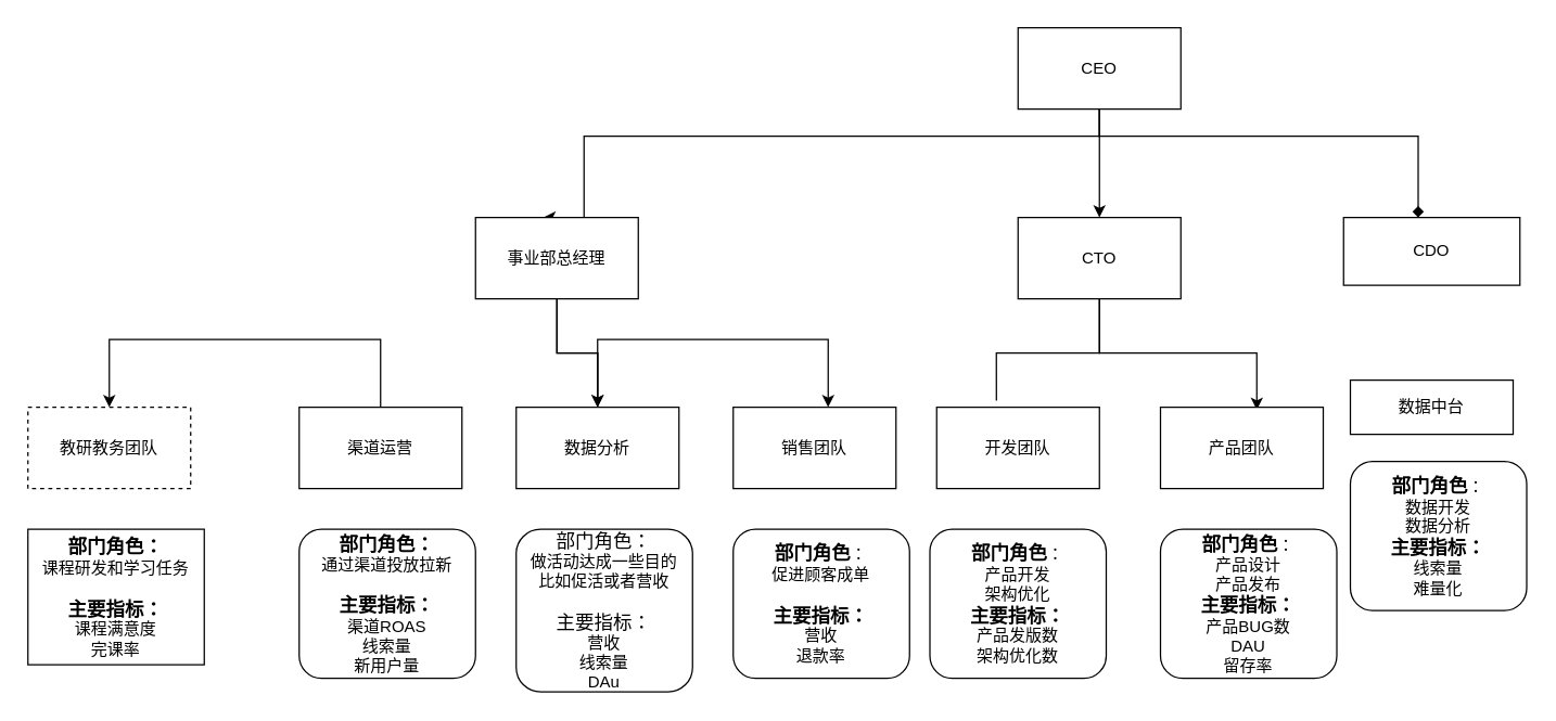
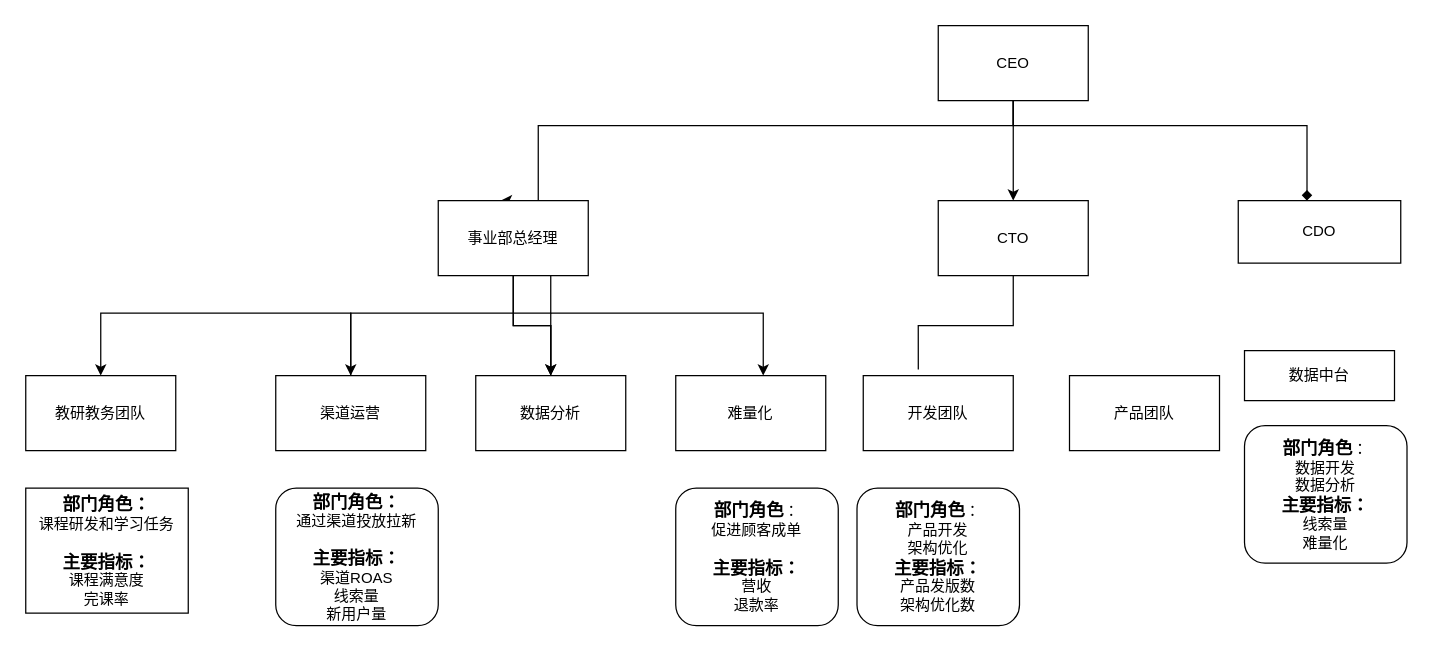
  <mxCell id="0" />
  <mxCell id="1" parent="0" />
  <mxCell id="2" value="" style="edgeStyle=orthogonalEdgeStyle;rounded=0;orthogonalLoop=1;jettySize=auto;html=1;" parent="1" source="5" target="8" edge="1"><mxGeometry relative="1" as="geometry" /></mxCell>
  <mxCell id="3" style="edgeStyle=orthogonalEdgeStyle;rounded=0;orthogonalLoop=1;jettySize=auto;html=1;entryX=0.417;entryY=0;entryDx=0;entryDy=0;entryPerimeter=0;" parent="1" source="5" target="12" edge="1"><mxGeometry relative="1" as="geometry"><mxPoint x="600" y="50" as="targetPoint" /><Array as="points"><mxPoint x="810" y="100" /><mxPoint x="430" y="100" /><mxPoint x="430" y="160" /></Array></mxGeometry></mxCell>
  <mxCell id="4" style="edgeStyle=orthogonalEdgeStyle;rounded=0;orthogonalLoop=1;jettySize=auto;html=1;endArrow=diamond;" parent="1" source="5" target="13" edge="1"><mxGeometry relative="1" as="geometry"><mxPoint x="1000" y="160" as="targetPoint" /><Array as="points"><mxPoint x="810" y="100" /><mxPoint x="1045" y="100" /></Array></mxGeometry></mxCell>
  <mxCell id="5" value="CEO" style="rounded=0;whiteSpace=wrap;html=1;" parent="1" vertex="1"><mxGeometry x="750" y="20" width="120" height="60" as="geometry" /></mxCell>
- <mxCell id="6" style="edgeStyle=orthogonalEdgeStyle;rounded=0;orthogonalLoop=1;jettySize=auto;html=1;entryX=0.592;entryY=0.033;entryDx=0;entryDy=0;entryPerimeter=0;" parent="1" source="8" target="24" edge="1"><mxGeometry relative="1" as="geometry" /></mxCell>
  <mxCell id="7" style="edgeStyle=orthogonalEdgeStyle;rounded=0;orthogonalLoop=1;jettySize=auto;html=1;entryX=0.367;entryY=-0.083;entryDx=0;entryDy=0;entryPerimeter=0;endArrow=none;" parent="1" source="8" target="25" edge="1"><mxGeometry relative="1" as="geometry" /></mxCell>
  <mxCell id="8" value="CTO" style="whiteSpace=wrap;html=1;rounded=0;" parent="1" vertex="1"><mxGeometry x="750" y="160" width="120" height="60" as="geometry" /></mxCell>
  <mxCell id="9" value="" style="edgeStyle=orthogonalEdgeStyle;rounded=0;orthogonalLoop=1;jettySize=auto;html=1;" parent="1" source="12" target="15" edge="1"><mxGeometry relative="1" as="geometry" /></mxCell>
  <mxCell id="10" value="" style="edgeStyle=orthogonalEdgeStyle;rounded=0;orthogonalLoop=1;jettySize=auto;html=1;" parent="1" source="12" target="15" edge="1"><mxGeometry relative="1" as="geometry" /></mxCell>
+ <mxCell id="11" style="edgeStyle=orthogonalEdgeStyle;rounded=0;orthogonalLoop=1;jettySize=auto;html=1;" parent="1" source="12" target="17" edge="1"><mxGeometry relative="1" as="geometry"><mxPoint x="270" y="190" as="targetPoint" /><Array as="points"><mxPoint x="440" y="250" /><mxPoint x="280" y="250" /></Array></mxGeometry></mxCell>
  <mxCell id="12" value="事业部总经理" style="whiteSpace=wrap;html=1;rounded=0;" parent="1" vertex="1"><mxGeometry x="350" y="160" width="120" height="60" as="geometry" /></mxCell>
  <mxCell id="13" value="CDO" style="rounded=0;whiteSpace=wrap;html=1;" parent="1" vertex="1"><mxGeometry x="990" y="160" width="130" height="50" as="geometry" /></mxCell>
  <mxCell id="14" value="" style="edgeStyle=orthogonalEdgeStyle;rounded=0;orthogonalLoop=1;jettySize=auto;html=1;" parent="1" source="15" target="20" edge="1"><mxGeometry relative="1" as="geometry"><Array as="points"><mxPoint x="440" y="250" /><mxPoint x="610" y="250" /></Array></mxGeometry></mxCell>
  <mxCell id="15" value="数据分析" style="whiteSpace=wrap;html=1;rounded=0;" parent="1" vertex="1"><mxGeometry x="380" y="300" width="120" height="60" as="geometry" /></mxCell>
  <mxCell id="16" value="" style="edgeStyle=orthogonalEdgeStyle;rounded=0;orthogonalLoop=1;jettySize=auto;html=1;" parent="1" source="17" target="22" edge="1"><mxGeometry relative="1" as="geometry"><Array as="points"><mxPoint x="280" y="250" /><mxPoint x="80" y="250" /></Array></mxGeometry></mxCell>
  <mxCell id="17" value="渠道运营" style="rounded=0;whiteSpace=wrap;html=1;" parent="1" vertex="1"><mxGeometry x="220" y="300" width="120" height="60" as="geometry" /></mxCell>
  <mxCell id="18" value="&lt;font style=&quot;font-size: 14px&quot;&gt;&lt;b&gt;部门角色：&lt;/b&gt;&lt;/font&gt;&lt;br&gt;通过渠道投放拉新&lt;br&gt;&lt;br&gt;&lt;b&gt;&lt;font style=&quot;font-size: 14px&quot;&gt;主要指标：&lt;br&gt;&lt;/font&gt;&lt;/b&gt;渠道ROAS&lt;br&gt;线索量&lt;br&gt;新用户量" style="rounded=1;whiteSpace=wrap;html=1;" parent="1" vertex="1"><mxGeometry x="220" y="390" width="130" height="110" as="geometry" /></mxCell>
- <mxCell id="19" value="&lt;font style=&quot;font-size: 14px&quot;&gt;部门角色：&lt;br&gt;&lt;/font&gt;做活动达成一些目的&lt;br&gt;比如促活或者营收&lt;br&gt;&lt;br&gt;&lt;font style=&quot;font-size: 14px&quot;&gt;主要指标：&lt;br&gt;&lt;/font&gt;营收&lt;br&gt;线索量&lt;br&gt;DAu" style="rounded=1;whiteSpace=wrap;html=1;" parent="1" vertex="1"><mxGeometry x="380" y="390" width="130" height="120" as="geometry" /></mxCell>
- <mxCell id="20" value="销售团队" style="whiteSpace=wrap;html=1;rounded=0;" parent="1" vertex="1"><mxGeometry x="540" y="300" width="120" height="60" as="geometry" /></mxCell>
+ <mxCell id="20" value="难量化" style="whiteSpace=wrap;html=1;rounded=0;" parent="1" vertex="1"><mxGeometry x="540" y="300" width="120" height="60" as="geometry" /></mxCell>
  <mxCell id="21" value="&lt;font style=&quot;font-size: 14px&quot;&gt;&lt;b&gt;部门角色&lt;/b&gt;&lt;/font&gt;：&lt;br&gt;促进顾客成单&lt;br&gt;&lt;br&gt;&lt;font style=&quot;font-size: 14px&quot;&gt;&lt;b&gt;主要指标：&lt;br&gt;&lt;/b&gt;&lt;/font&gt;营收&lt;br&gt;退款率" style="rounded=1;whiteSpace=wrap;html=1;" parent="1" vertex="1"><mxGeometry x="540" y="390" width="130" height="110" as="geometry" /></mxCell>
- <mxCell id="22" value="教研教务团队" style="whiteSpace=wrap;html=1;rounded=0;dashed=1;" parent="1" vertex="1"><mxGeometry x="20" y="300" width="120" height="60" as="geometry" /></mxCell>
+ <mxCell id="22" value="教研教务团队" style="whiteSpace=wrap;html=1;rounded=0;" parent="1" vertex="1"><mxGeometry x="20" y="300" width="120" height="60" as="geometry" /></mxCell>
  <mxCell id="23" value="&lt;font style=&quot;font-size: 14px&quot;&gt;&lt;b&gt;部门角色：&lt;/b&gt;&lt;/font&gt;&lt;br&gt;课程研发和学习任务&lt;br&gt;&lt;br&gt;&lt;b&gt;&lt;font style=&quot;font-size: 14px&quot;&gt;主要指标：&lt;br&gt;&lt;/font&gt;&lt;/b&gt;课程满意度&lt;br&gt;完课率" style="whiteSpace=wrap;html=1;rounded=0;" parent="1" vertex="1"><mxGeometry x="20" y="390" width="130" height="100" as="geometry" /></mxCell>
  <mxCell id="24" value="产品团队" style="whiteSpace=wrap;html=1;rounded=0;" parent="1" vertex="1"><mxGeometry x="855" y="300" width="120" height="60" as="geometry" /></mxCell>
  <mxCell id="25" value="开发团队" style="whiteSpace=wrap;html=1;rounded=0;" parent="1" vertex="1"><mxGeometry x="690" y="300" width="120" height="60" as="geometry" /></mxCell>
  <mxCell id="26" value="&lt;font style=&quot;font-size: 14px&quot;&gt;&lt;b&gt;部门角色&lt;/b&gt;&lt;/font&gt;：&lt;br&gt;产品开发&lt;br&gt;架构优化&lt;br&gt;&lt;font style=&quot;font-size: 14px&quot;&gt;&lt;b&gt;主要指标：&lt;br&gt;&lt;/b&gt;&lt;/font&gt;产品发版数&lt;br&gt;架构优化数" style="rounded=1;whiteSpace=wrap;html=1;" parent="1" vertex="1"><mxGeometry x="685" y="390" width="130" height="110" as="geometry" /></mxCell>
  <mxCell id="27" value="&lt;font style=&quot;font-size: 14px&quot;&gt;&lt;b&gt;部门角色&lt;/b&gt;&lt;/font&gt;：&lt;br&gt;数据开发&lt;br&gt;数据分析&lt;br&gt;&lt;font style=&quot;font-size: 14px&quot;&gt;&lt;b&gt;主要指标：&lt;br&gt;&lt;/b&gt;&lt;/font&gt;线索量&lt;br&gt;难量化" style="rounded=1;whiteSpace=wrap;html=1;" parent="1" vertex="1"><mxGeometry x="995" y="340" width="130" height="110" as="geometry" /></mxCell>
  <mxCell id="28" value="数据中台" style="rounded=0;whiteSpace=wrap;html=1;" parent="1" vertex="1"><mxGeometry x="995" y="280" width="120" height="40" as="geometry" /></mxCell>
- <mxCell id="29" value="&lt;font style=&quot;font-size: 14px&quot;&gt;&lt;b&gt;部门角色&lt;/b&gt;&lt;/font&gt;：&lt;br&gt;产品设计&lt;br&gt;产品发布&lt;br&gt;&lt;font style=&quot;font-size: 14px&quot;&gt;&lt;b&gt;主要指标：&lt;br&gt;&lt;/b&gt;&lt;/font&gt;产品BUG数&lt;br&gt;DAU&lt;br&gt;留存率" style="rounded=1;whiteSpace=wrap;html=1;" parent="1" vertex="1"><mxGeometry x="855" y="390" width="130" height="110" as="geometry" /></mxCell>
